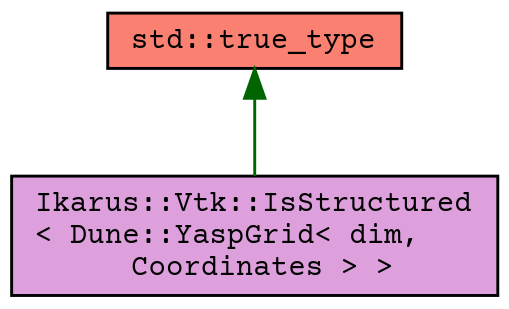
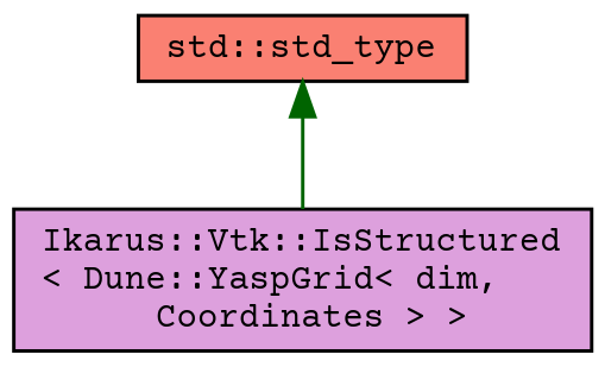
  digraph {
    fontname="Courier Prime"
    node [color=black fontname="Courier Prime" fontsize=10 shape=record style=filled]
    n1 [fillcolor=plum fontcolor=black height=0.2 label="Ikarus::Vtk::IsStructured\l\< Dune::YaspGrid\< dim,\l Coordinates \> \>" width=0.4]
-   n2 [fillcolor=salmon height=0.2 label="std::true_type" width=0.4]
+   n2 [fillcolor=salmon height=0.2 label="std::std_type" width=0.4]
    n2 -> n1 [color=darkgreen dir=back fontname="Courier Prime" fontsize=10 labelfontname=Helvetica labelfontsize=10 style=solid]
  }
